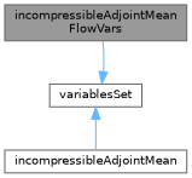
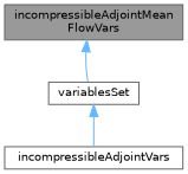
  digraph {
    node [color=gray40 fillcolor=white fontname=Helvetica fontsize=10 shape=box style=filled]
    edge [color=steelblue1 dir=back fontname=Helvetica fontsize=10 labelfontname=Helvetica labelfontsize=10 style=solid]
    n1 [fillcolor=grey60 fontcolor=black height=0.2 label="incompressibleAdjointMean\lFlowVars" width=0.4]
-   n2 [height=0.2 label=incompressibleAdjointMean width=0.4]
+   n2 [height=0.2 label=incompressibleAdjointVars width=0.4]
    n3 [height=0.2 label=variablesSet width=0.4]
-   n3 -> n1
+   n1 -> n3
    n3 -> n2
  }
